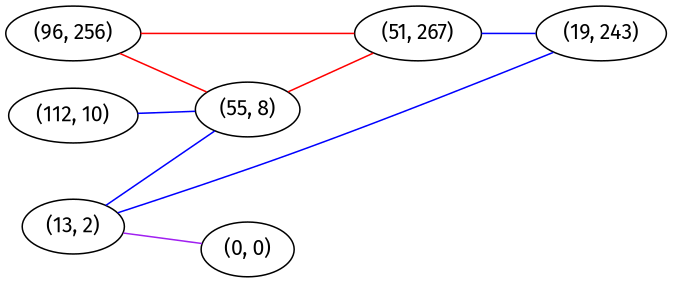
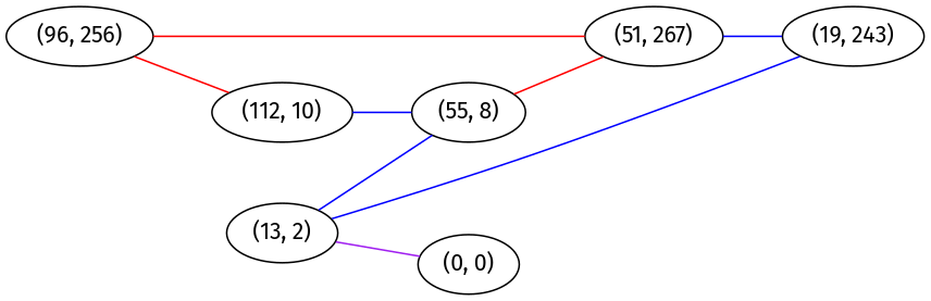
  graph {
    fontname="Fira Sans"
    rankdir=LR
    node [fontname="Fira Sans"]
    edge [color=blue fontname="Fira Sans" weight=3]
    "(96, 256)"
    "(112, 10)"
    "(51, 267)"
    "(55, 8)"
    "(19, 243)"
    "(13, 2)"
    "(0, 0)"
-   "(96, 256)" -- "(55, 8)" [color=red weight=1]
+   "(96, 256)" -- "(112, 10)" [color=red weight=1]
    "(96, 256)" -- "(51, 267)" [color=red]
    "(112, 10)" -- "(55, 8)"
    "(51, 267)" -- "(19, 243)"
    "(55, 8)" -- "(51, 267)" [color=red weight=1]
    "(13, 2)" -- "(55, 8)"
    "(13, 2)" -- "(19, 243)" [weight=1]
    "(13, 2)" -- "(0, 0)" [color=purple weight=4]
  }
